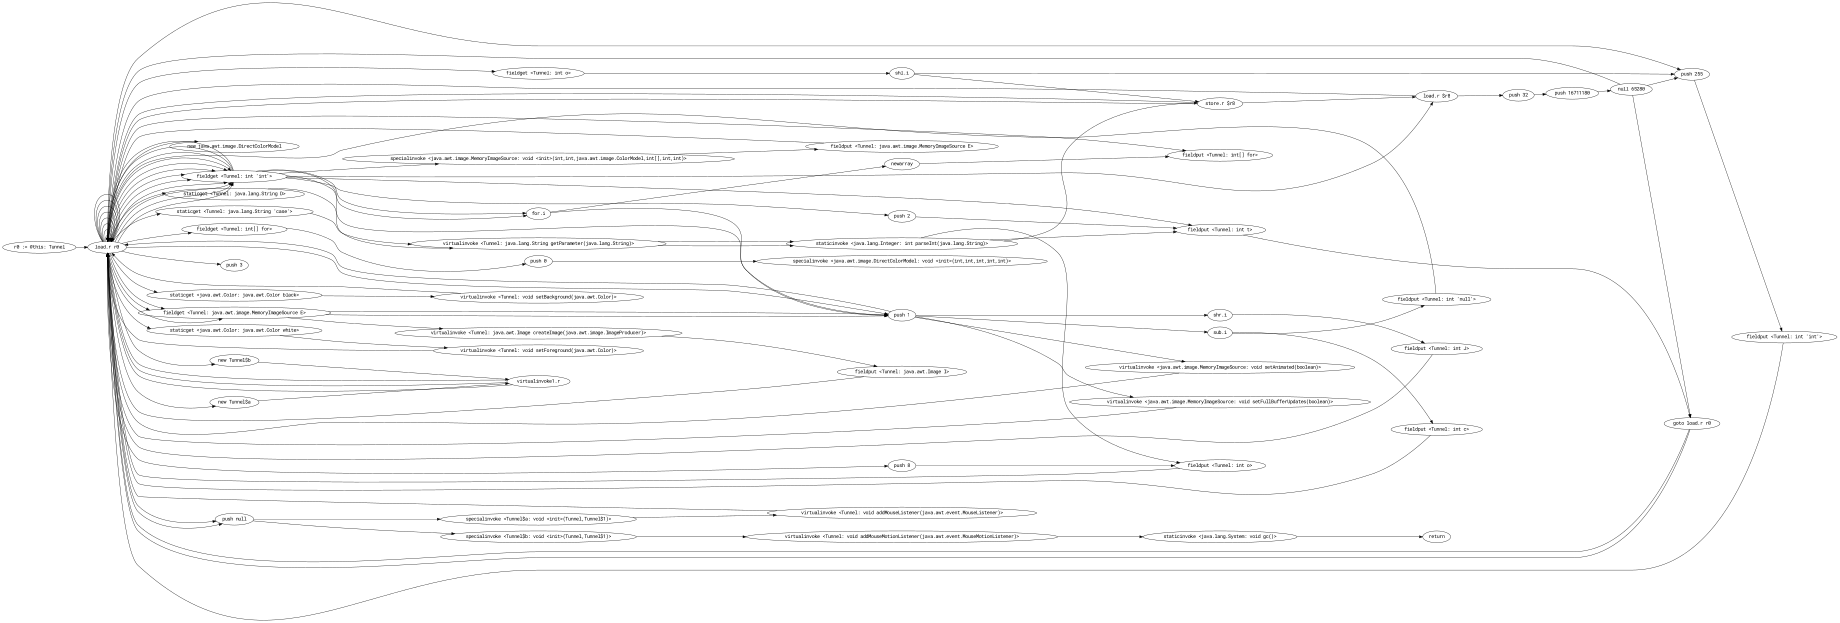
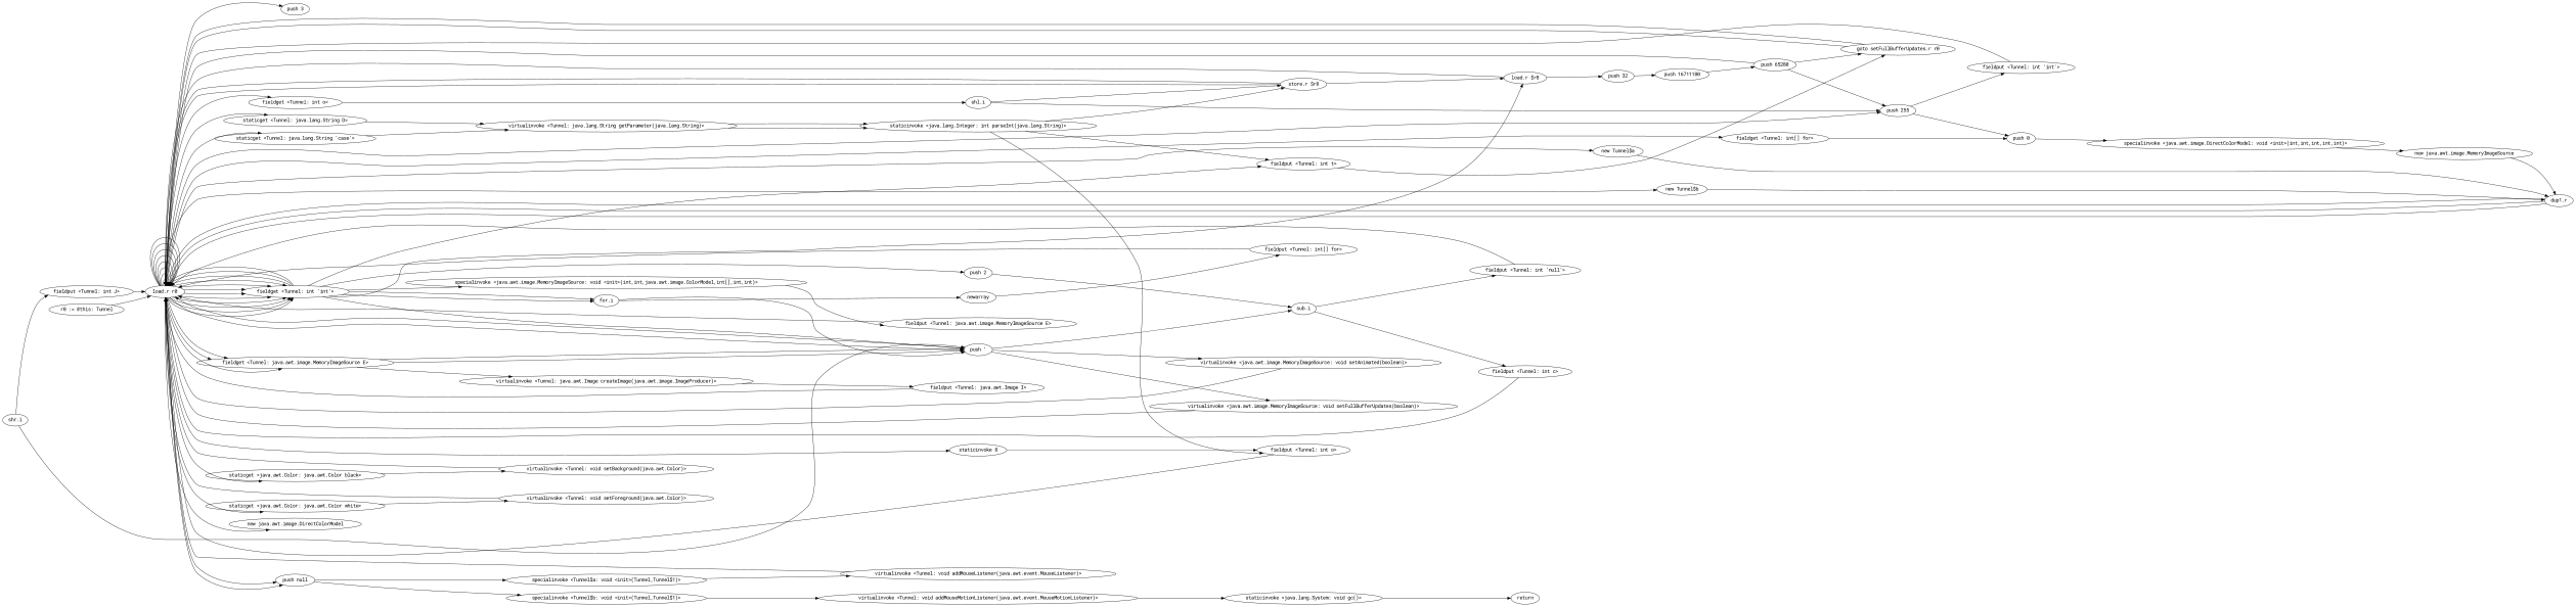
  digraph {
    fontname="Roboto Mono"
    rankdir=LR
    node [fontname="Roboto Mono"]
    edge [fontname="Roboto Mono"]
    "r0 := @this: Tunnel"
    "load.r r0"
    "staticget <Tunnel: java.lang.String 'case'>"
    "push 1"
    "fieldget <Tunnel: int o>"
    "fieldget <Tunnel: int 'int'>"
    "staticget <Tunnel: java.lang.String D>"
    "staticget <java.awt.Color: java.awt.Color black>"
    "staticget <java.awt.Color: java.awt.Color white>"
    "new java.awt.image.DirectColorModel"
    "push 255"
    "fieldget <Tunnel: int[] for>"
    "fieldget <Tunnel: java.awt.image.MemoryImageSource E>"
    "new Tunnel$a"
    "push null"
    "new Tunnel$b"
    "push 3"
-   "push 8"
+   "push 8" [label="staticinvoke 8"]
    "virtualinvoke <Tunnel: java.lang.String getParameter(java.lang.String)>"
    "sub.i"
    "shr.i"
    "virtualinvoke <java.awt.image.MemoryImageSource: void setAnimated(boolean)>"
    "virtualinvoke <java.awt.image.MemoryImageSource: void setFullBufferUpdates(boolean)>"
    "shl.i"
    "fieldput <Tunnel: int t>"
    "push 2"
    n27 [label="for.i"]
    "load.r $r8"
    "specialinvoke <java.awt.image.MemoryImageSource: void <init>(int,int,java.awt.image.ColorModel,int[],int,int)>"
    "virtualinvoke <Tunnel: void setBackground(java.awt.Color)>"
    "virtualinvoke <Tunnel: void setForeground(java.awt.Color)>"
    "fieldput <Tunnel: int 'int'>"
    "push 0"
    "virtualinvoke <Tunnel: java.awt.Image createImage(java.awt.image.ImageProducer)>"
-   "dup1.r" [label="virtualinvoke1.r"]
+   "dup1.r"
    "specialinvoke <Tunnel$a: void <init>(Tunnel,Tunnel$1)>"
    "specialinvoke <Tunnel$b: void <init>(Tunnel,Tunnel$1)>"
    "fieldput <Tunnel: int o>"
    "staticinvoke <java.lang.Integer: int parseInt(java.lang.String)>"
    "store.r $r8"
-   "goto load.r r0"
+   "goto load.r r0" [label="goto setFullBufferUpdates.r r0"]
    "fieldput <Tunnel: int 'null'>"
    "fieldput <Tunnel: int c>"
    "fieldput <Tunnel: int J>"
    newarray
    "push 32"
    "fieldput <Tunnel: java.awt.image.MemoryImageSource E>"
    "fieldput <Tunnel: int[] for>"
    n49 [label="push 16711180"]
-   "push 65280" [label="null 65280"]
+   "push 65280"
    "specialinvoke <java.awt.image.DirectColorModel: void <init>(int,int,int,int,int)>"
+   "new java.awt.image.MemoryImageSource"
    "fieldput <Tunnel: java.awt.Image I>"
    "virtualinvoke <Tunnel: void addMouseListener(java.awt.event.MouseListener)>"
    "virtualinvoke <Tunnel: void addMouseMotionListener(java.awt.event.MouseMotionListener)>"
    "staticinvoke <java.lang.System: void gc()>"
    return
    "r0 := @this: Tunnel" -> "load.r r0"
    "load.r r0" -> "load.r r0"
    "load.r r0" -> "load.r r0"
    "load.r r0" -> "load.r r0"
    "load.r r0" -> "load.r r0"
    "load.r r0" -> "load.r r0"
    "load.r r0" -> "load.r r0"
    "load.r r0" -> "load.r r0"
    "load.r r0" -> "load.r r0"
    "load.r r0" -> "staticget <Tunnel: java.lang.String 'case'>"
    "load.r r0" -> "push 1"
    "load.r r0" -> "fieldget <Tunnel: int o>"
    "load.r r0" -> "fieldget <Tunnel: int 'int'>"
    "load.r r0" -> "fieldget <Tunnel: int 'int'>"
    "load.r r0" -> "fieldget <Tunnel: int 'int'>"
    "load.r r0" -> "fieldget <Tunnel: int 'int'>"
    "load.r r0" -> "fieldget <Tunnel: int 'int'>"
    "load.r r0" -> "fieldget <Tunnel: int 'int'>"
    "load.r r0" -> "fieldget <Tunnel: int 'int'>"
    "load.r r0" -> "fieldget <Tunnel: int 'int'>"
    "load.r r0" -> "fieldget <Tunnel: int 'int'>"
    "load.r r0" -> "staticget <Tunnel: java.lang.String D>"
    "load.r r0" -> "staticget <java.awt.Color: java.awt.Color black>"
    "load.r r0" -> "staticget <java.awt.Color: java.awt.Color white>"
    "load.r r0" -> "new java.awt.image.DirectColorModel"
    "load.r r0" -> "push 255"
    "load.r r0" -> "fieldget <Tunnel: int[] for>"
    "load.r r0" -> "fieldget <Tunnel: java.awt.image.MemoryImageSource E>"
    "load.r r0" -> "fieldget <Tunnel: java.awt.image.MemoryImageSource E>"
    "load.r r0" -> "fieldget <Tunnel: java.awt.image.MemoryImageSource E>"
    "load.r r0" -> "new Tunnel$a"
    "load.r r0" -> "push null"
    "load.r r0" -> "push null"
    "load.r r0" -> "new Tunnel$b"
    "load.r r0" -> "push 3"
    "load.r r0" -> "push 8"
    "staticget <Tunnel: java.lang.String 'case'>" -> "virtualinvoke <Tunnel: java.lang.String getParameter(java.lang.String)>"
    "push 1" -> "load.r r0"
    "push 1" -> "sub.i"
-   "push 1" -> "shr.i"
+   "shr.i" -> "push 1"
    "push 1" -> "virtualinvoke <java.awt.image.MemoryImageSource: void setAnimated(boolean)>"
    "push 1" -> "virtualinvoke <java.awt.image.MemoryImageSource: void setFullBufferUpdates(boolean)>"
    "fieldget <Tunnel: int o>" -> "shl.i"
    "fieldget <Tunnel: int 'int'>" -> "load.r r0"
    "fieldget <Tunnel: int 'int'>" -> "load.r r0"
    "fieldget <Tunnel: int 'int'>" -> "load.r r0"
    "fieldget <Tunnel: int 'int'>" -> "push 1"
    "fieldget <Tunnel: int 'int'>" -> "fieldput <Tunnel: int t>"
    "fieldget <Tunnel: int 'int'>" -> "push 2"
    "fieldget <Tunnel: int 'int'>" -> n27
    "fieldget <Tunnel: int 'int'>" -> n27
    "fieldget <Tunnel: int 'int'>" -> "load.r $r8"
    "fieldget <Tunnel: int 'int'>" -> "specialinvoke <java.awt.image.MemoryImageSource: void <init>(int,int,java.awt.image.ColorModel,int[],int,int)>"
    "staticget <Tunnel: java.lang.String D>" -> "virtualinvoke <Tunnel: java.lang.String getParameter(java.lang.String)>"
    "staticget <java.awt.Color: java.awt.Color black>" -> "virtualinvoke <Tunnel: void setBackground(java.awt.Color)>"
    "staticget <java.awt.Color: java.awt.Color white>" -> "virtualinvoke <Tunnel: void setForeground(java.awt.Color)>"
    "push 255" -> "fieldput <Tunnel: int 'int'>"
+   "push 255" -> "push 0"
    "fieldget <Tunnel: int[] for>" -> "push 0"
    "fieldget <Tunnel: java.awt.image.MemoryImageSource E>" -> "push 1"
    "fieldget <Tunnel: java.awt.image.MemoryImageSource E>" -> "push 1"
    "fieldget <Tunnel: java.awt.image.MemoryImageSource E>" -> "virtualinvoke <Tunnel: java.awt.Image createImage(java.awt.image.ImageProducer)>"
    "new Tunnel$a" -> "dup1.r"
    "push null" -> "specialinvoke <Tunnel$a: void <init>(Tunnel,Tunnel$1)>"
    "push null" -> "specialinvoke <Tunnel$b: void <init>(Tunnel,Tunnel$1)>"
    "new Tunnel$b" -> "dup1.r"
    "push 8" -> "fieldput <Tunnel: int o>"
    "virtualinvoke <Tunnel: java.lang.String getParameter(java.lang.String)>" -> "staticinvoke <java.lang.Integer: int parseInt(java.lang.String)>"
    "virtualinvoke <Tunnel: java.lang.String getParameter(java.lang.String)>" -> "staticinvoke <java.lang.Integer: int parseInt(java.lang.String)>"
    "sub.i" -> "fieldput <Tunnel: int 'null'>"
    "sub.i" -> "fieldput <Tunnel: int c>"
    "shr.i" -> "fieldput <Tunnel: int J>"
    "virtualinvoke <java.awt.image.MemoryImageSource: void setAnimated(boolean)>" -> "load.r r0"
    "virtualinvoke <java.awt.image.MemoryImageSource: void setFullBufferUpdates(boolean)>" -> "load.r r0"
    "shl.i" -> "push 255"
    "shl.i" -> "store.r $r8"
    "fieldput <Tunnel: int t>" -> "goto load.r r0"
-   "push 2" -> "fieldput <Tunnel: int t>"
+   "push 2" -> "sub.i"
    n27 -> "push 1"
    n27 -> newarray
    "load.r $r8" -> "load.r r0"
    "load.r $r8" -> "push 32"
    "specialinvoke <java.awt.image.MemoryImageSource: void <init>(int,int,java.awt.image.ColorModel,int[],int,int)>" -> "fieldput <Tunnel: java.awt.image.MemoryImageSource E>"
    "virtualinvoke <Tunnel: void setBackground(java.awt.Color)>" -> "load.r r0"
    "virtualinvoke <Tunnel: void setForeground(java.awt.Color)>" -> "load.r r0"
    "fieldput <Tunnel: int 'int'>" -> "load.r r0"
    "push 0" -> "specialinvoke <java.awt.image.DirectColorModel: void <init>(int,int,int,int,int)>"
    "virtualinvoke <Tunnel: java.awt.Image createImage(java.awt.image.ImageProducer)>" -> "fieldput <Tunnel: java.awt.Image I>"
    "dup1.r" -> "load.r r0"
    "dup1.r" -> "load.r r0"
    "dup1.r" -> "load.r r0"
    "specialinvoke <Tunnel$a: void <init>(Tunnel,Tunnel$1)>" -> "virtualinvoke <Tunnel: void addMouseListener(java.awt.event.MouseListener)>"
    "specialinvoke <Tunnel$b: void <init>(Tunnel,Tunnel$1)>" -> "virtualinvoke <Tunnel: void addMouseMotionListener(java.awt.event.MouseMotionListener)>"
    "fieldput <Tunnel: int o>" -> "load.r r0"
    "staticinvoke <java.lang.Integer: int parseInt(java.lang.String)>" -> "fieldput <Tunnel: int t>"
    "staticinvoke <java.lang.Integer: int parseInt(java.lang.String)>" -> "fieldput <Tunnel: int o>"
    "staticinvoke <java.lang.Integer: int parseInt(java.lang.String)>" -> "store.r $r8"
    "store.r $r8" -> "load.r r0"
    "store.r $r8" -> "load.r r0"
    "store.r $r8" -> "load.r $r8"
    "goto load.r r0" -> "load.r r0"
    "goto load.r r0" -> "load.r r0"
    "fieldput <Tunnel: int 'null'>" -> "load.r r0"
    "fieldput <Tunnel: int c>" -> "load.r r0"
    "fieldput <Tunnel: int J>" -> "load.r r0"
    newarray -> "fieldput <Tunnel: int[] for>"
    "push 32" -> n49
    "fieldput <Tunnel: java.awt.image.MemoryImageSource E>" -> "load.r r0"
-   "load.r r0" -> "fieldput <Tunnel: int[] for>"
+   "fieldput <Tunnel: int[] for>" -> "load.r r0"
    n49 -> "push 65280"
    "push 65280" -> "load.r r0"
    "push 65280" -> "push 255"
    "push 65280" -> "goto load.r r0"
+   "specialinvoke <java.awt.image.DirectColorModel: void <init>(int,int,int,int,int)>" -> "new java.awt.image.MemoryImageSource"
+   "new java.awt.image.MemoryImageSource" -> "dup1.r"
    "fieldput <Tunnel: java.awt.Image I>" -> "load.r r0"
    "virtualinvoke <Tunnel: void addMouseListener(java.awt.event.MouseListener)>" -> "load.r r0"
    "virtualinvoke <Tunnel: void addMouseMotionListener(java.awt.event.MouseMotionListener)>" -> "staticinvoke <java.lang.System: void gc()>"
    "staticinvoke <java.lang.System: void gc()>" -> return
  }
